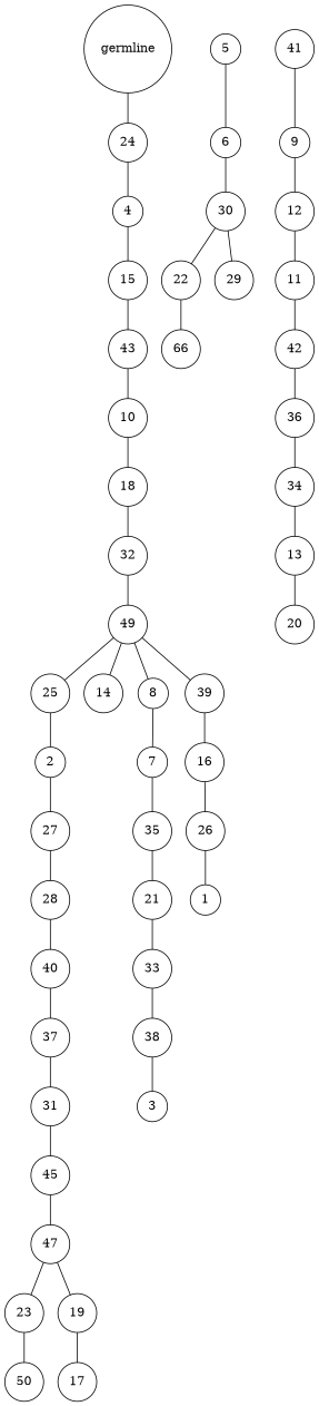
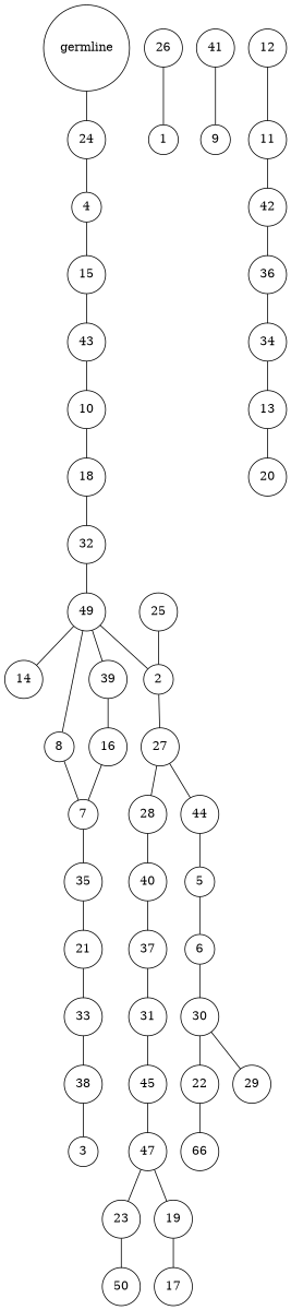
  graph {
    rankdir=UD
    splines=line
    node [shape=circle]
    n1 [label=germline]
    n2 [label=24]
    n3 [label=4]
    n4 [label=15]
    n5 [label=43]
    n6 [label=10]
    n7 [label=18]
    n8 [label=32]
    n9 [label=49]
    n10 [label=25]
    n11 [label=14]
    n12 [label=8]
    n13 [label=39]
    n14 [label=2]
    n15 [label=7]
    n16 [label=27]
    n17 [label=28]
+   n18 [label=44]
    n19 [label=40]
    n20 [label=5]
    n21 [label=37]
    n22 [label=31]
    n23 [label=45]
    n24 [label=47]
    n25 [label=23]
    n26 [label=19]
    n27 [label=50]
    n28 [label=17]
    n29 [label=6]
    n30 [label=30]
    n31 [label=22]
    n32 [label=29]
    n33 [label=66]
    n34 [label=16]
    n35 [label=26]
    n36 [label=1]
    n37 [label=35]
    n38 [label=21]
    n39 [label=33]
    n40 [label=38]
    n41 [label=3]
    n42 [label=41]
    n43 [label=9]
    n44 [label=12]
    n45 [label=11]
    n46 [label=42]
    n47 [label=36]
    n48 [label=34]
    n49 [label=13]
    n50 [label=20]
    n1 -- n2
    n2 -- n3
    n3 -- n4
    n4 -- n5
    n5 -- n6
    n6 -- n7
    n7 -- n8
    n8 -- n9
-   n9 -- n10
+   n9 -- n14
    n9 -- n11
    n9 -- n12
    n9 -- n13
    n10 -- n14
    n12 -- n15
    n13 -- n34
    n14 -- n16
    n15 -- n37
    n16 -- n17
+   n16 -- n18
    n17 -- n19
+   n18 -- n20
    n19 -- n21
    n20 -- n29
    n21 -- n22
    n22 -- n23
    n23 -- n24
    n24 -- n25
    n24 -- n26
    n25 -- n27
    n26 -- n28
    n29 -- n30
    n30 -- n31
    n30 -- n32
    n31 -- n33
-   n34 -- n35
+   n34 -- n15
    n35 -- n36
    n37 -- n38
    n38 -- n39
    n39 -- n40
    n40 -- n41
    n42 -- n43
-   n43 -- n44
    n44 -- n45
    n45 -- n46
    n46 -- n47
    n47 -- n48
    n48 -- n49
    n49 -- n50
  }
